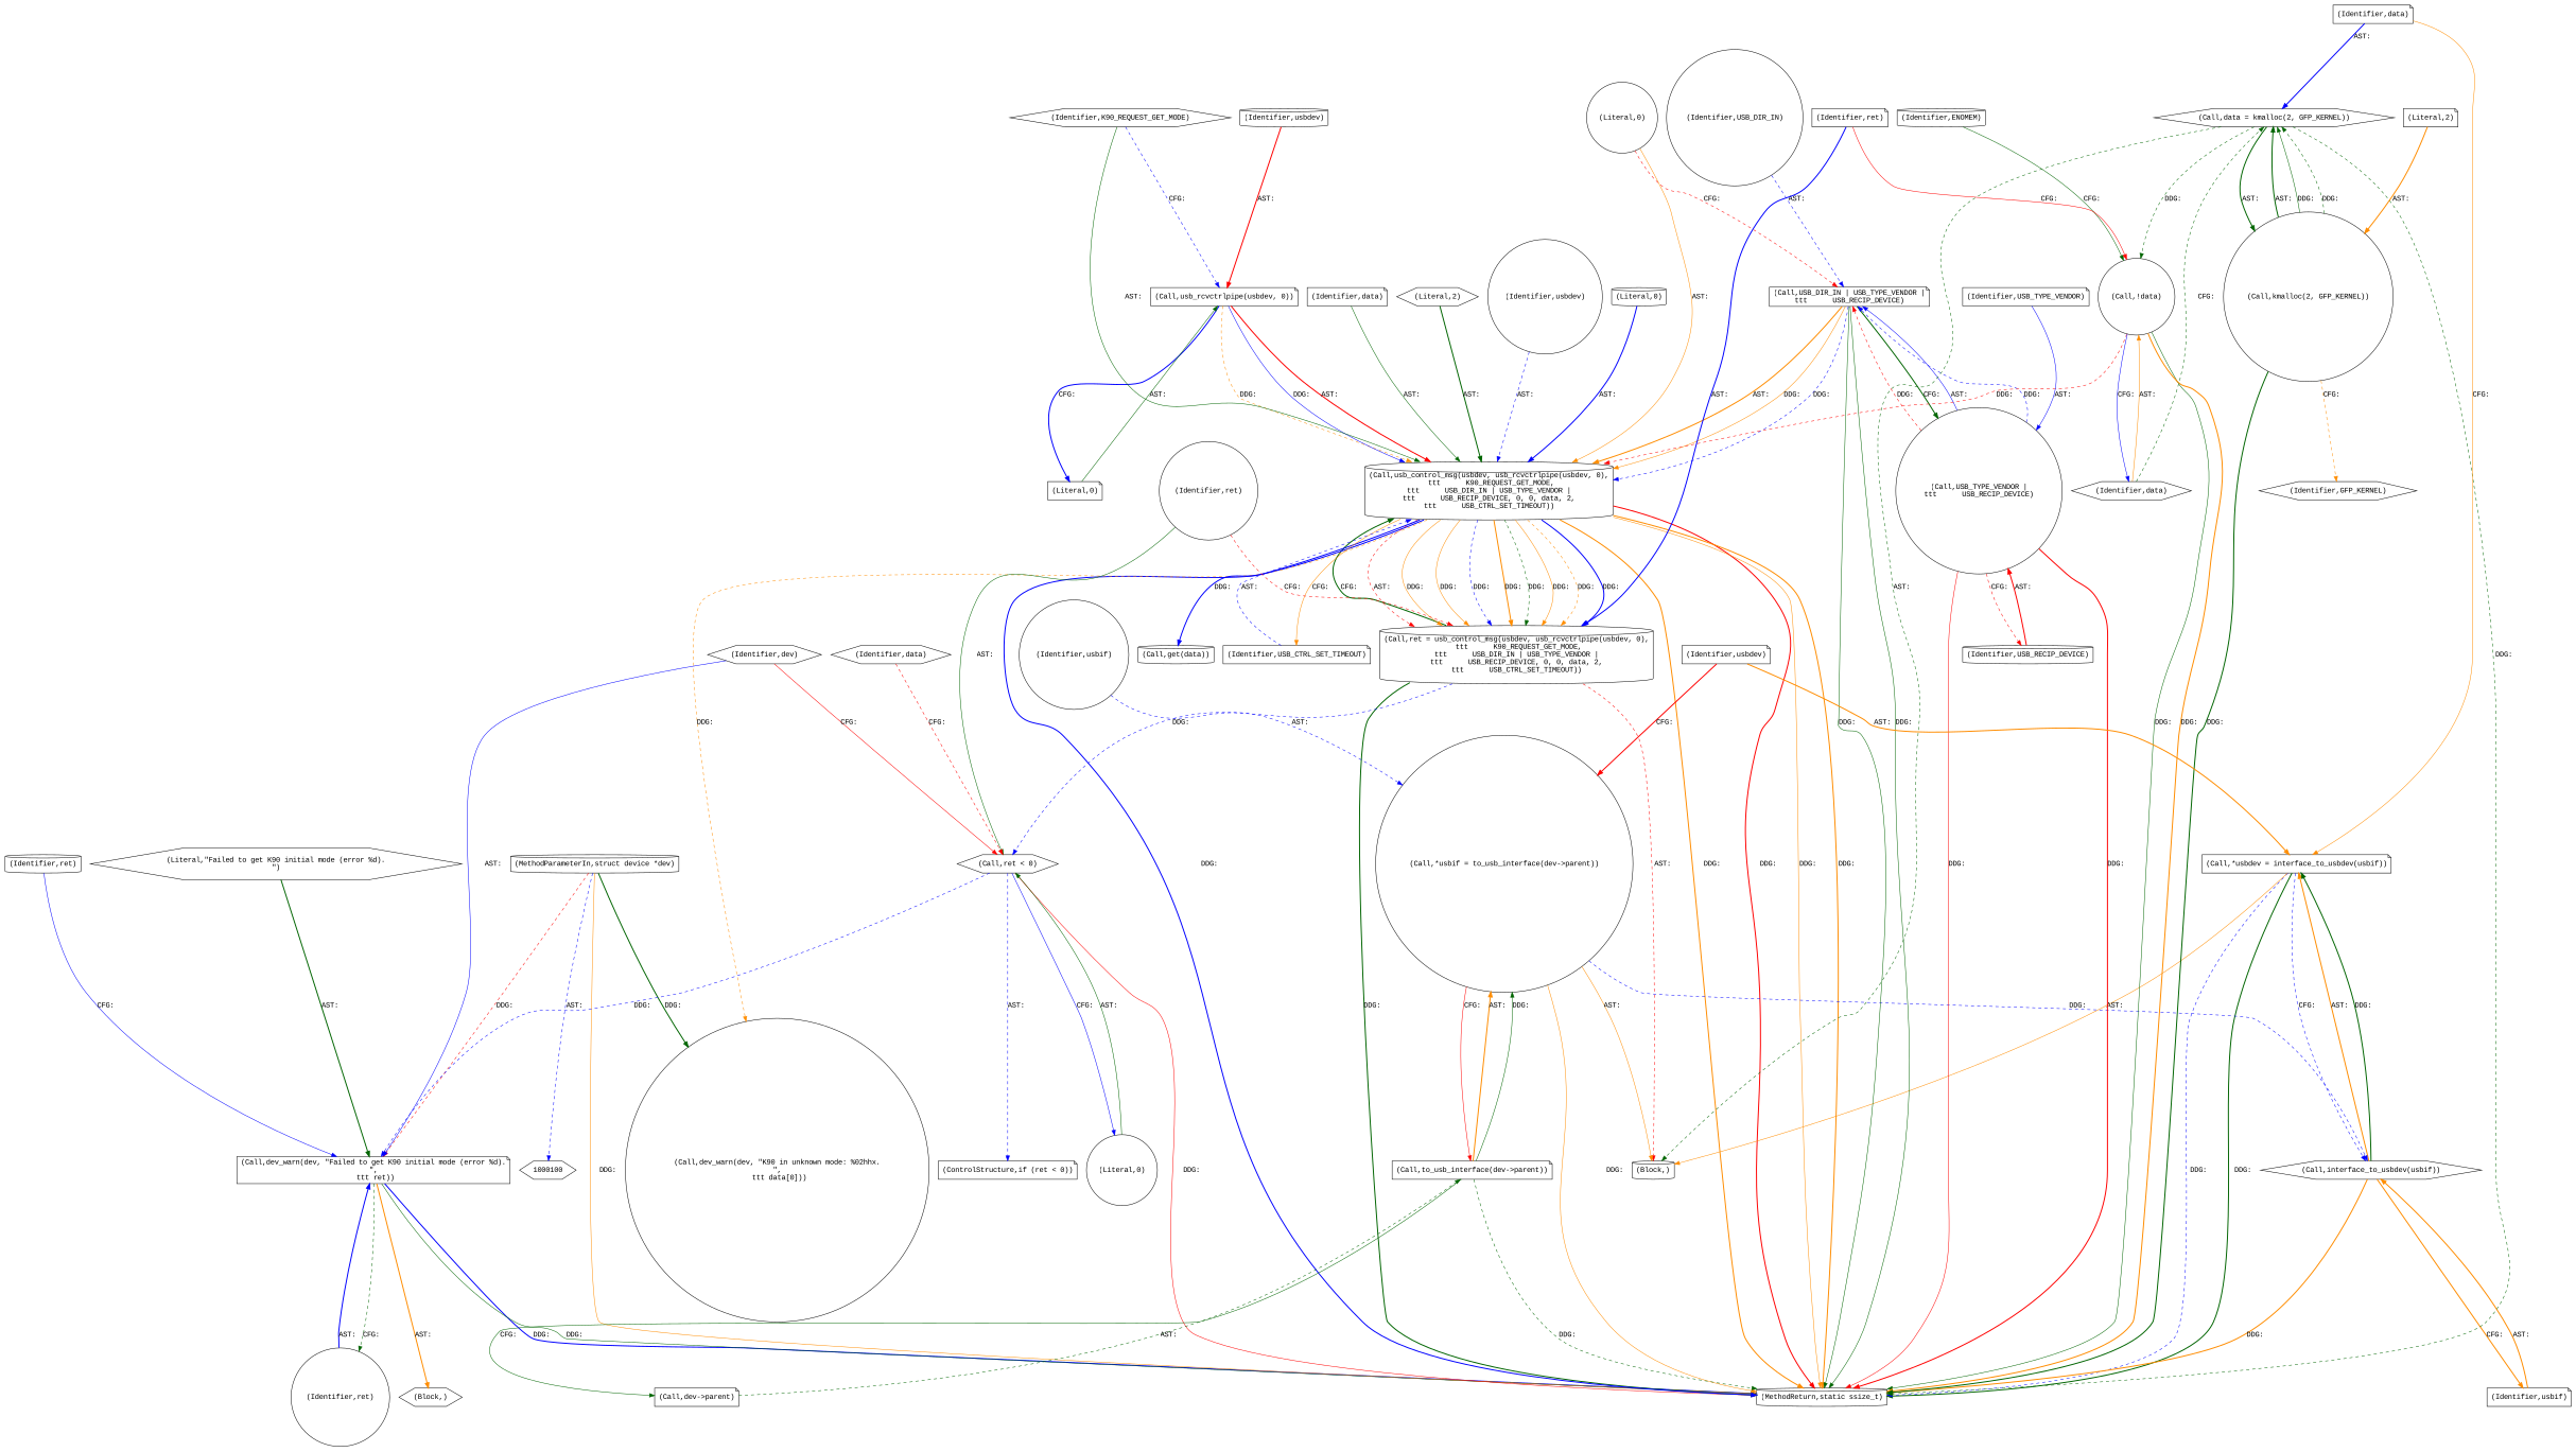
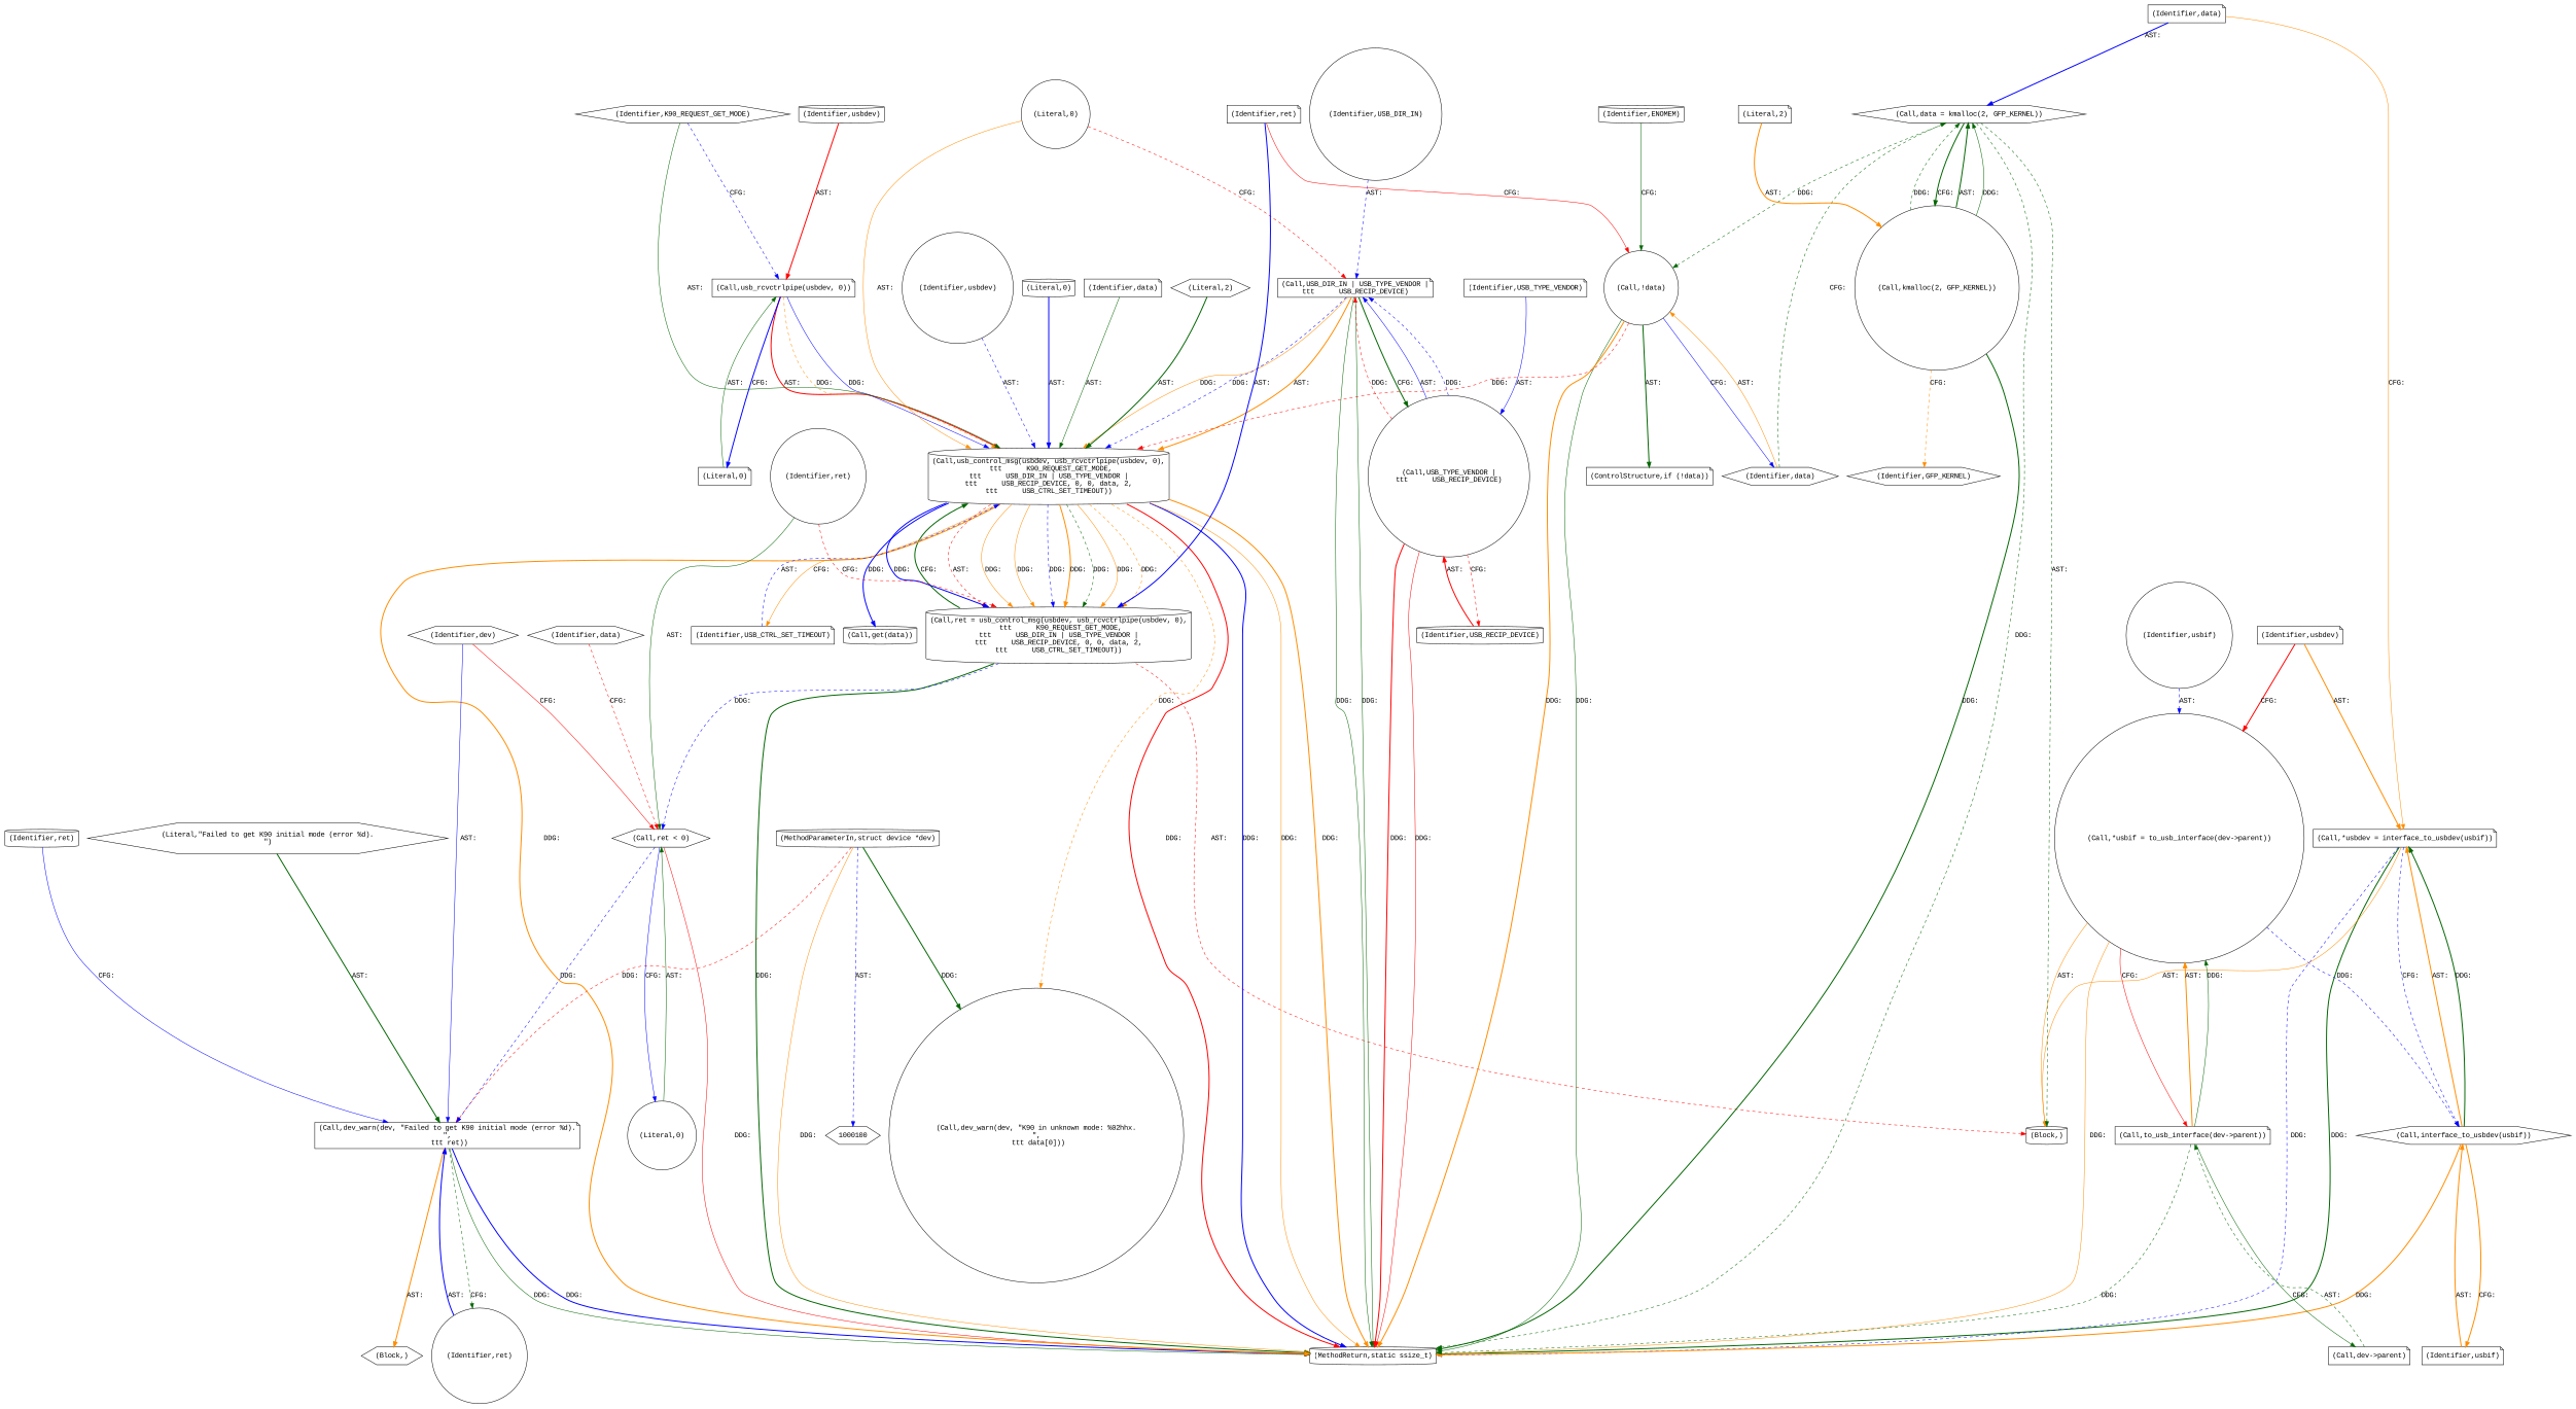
  digraph {
    fontname="Liberation Mono"
    node [fontname="Liberation Mono" shape=note]
    edge [color=darkgreen fontname="Liberation Mono" style=bold]
    n1 [label="(Call,dev_warn(dev, \"Failed to get K90 initial mode (error %d).\n\",\n \t\t\t ret))"]
    n2 [label="(Identifier,ret)" shape=circle]
    n3 [label="(Block,)" shape=hexagon]
    n4 [label="(MethodReturn,static ssize_t)" shape=cylinder]
    n5 [label="(MethodParameterIn,struct device *dev)" shape=cylinder]
    n6 [label="(Call,dev_warn(dev, \"K90 in unknown mode: %02hhx.\n\",\n \t\t\t data[0]))" shape=circle]
    1000100 [shape=hexagon]
    n8 [label="(Call,ret < 0)" shape=hexagon]
    n9 [label="(Literal,0)" shape=circle]
-   n10 [label="(ControlStructure,if (ret < 0))"]
    n11 [label="(Call,ret = usb_control_msg(usbdev, usb_rcvctrlpipe(usbdev, 0),\n \t\t\t      K90_REQUEST_GET_MODE,\n\t\t\t      USB_DIR_IN | USB_TYPE_VENDOR |\n\t\t\t      USB_RECIP_DEVICE, 0, 0, data, 2,\n\t\t\t      USB_CTRL_SET_TIMEOUT))" shape=cylinder]
    n12 [label="(Call,usb_control_msg(usbdev, usb_rcvctrlpipe(usbdev, 0),\n \t\t\t      K90_REQUEST_GET_MODE,\n\t\t\t      USB_DIR_IN | USB_TYPE_VENDOR |\n\t\t\t      USB_RECIP_DEVICE, 0, 0, data, 2,\n\t\t\t      USB_CTRL_SET_TIMEOUT))" shape=cylinder]
    n13 [label="(Block,)" shape=cylinder]
    n14 [label="(Call,get(data))" shape=cylinder]
    n15 [label="(Identifier,USB_CTRL_SET_TIMEOUT)"]
    n16 [label="(Call,usb_rcvctrlpipe(usbdev, 0))"]
    n17 [label="(Literal,0)"]
    n18 [label="(Call,*usbdev = interface_to_usbdev(usbif))"]
    n19 [label="(Call,interface_to_usbdev(usbif))" shape=hexagon]
    n20 [label="(Identifier,usbif)"]
    n21 [label="(Call,*usbif = to_usb_interface(dev->parent))" shape=circle]
    n22 [label="(Call,to_usb_interface(dev->parent))"]
    n23 [label="(Call,dev->parent)"]
    n24 [label="(Call,USB_DIR_IN | USB_TYPE_VENDOR |\n\t\t\t      USB_RECIP_DEVICE)"]
    n25 [label="(Call,USB_TYPE_VENDOR |\n\t\t\t      USB_RECIP_DEVICE)" shape=circle]
    n26 [label="(Identifier,USB_RECIP_DEVICE)" shape=cylinder]
    n27 [label="(Call,!data)" shape=circle]
+   n28 [label="(ControlStructure,if (!data))"]
    n29 [label="(Identifier,data)" shape=hexagon]
    n30 [label="(Call,data = kmalloc(2, GFP_KERNEL))" shape=hexagon]
    n31 [label="(Call,kmalloc(2, GFP_KERNEL))" shape=circle]
    n32 [label="(Identifier,GFP_KERNEL)" shape=hexagon]
    n33 [label="(Literal,\"Failed to get K90 initial mode (error %d).\n\")" shape=hexagon]
    n34 [label="(Identifier,usbdev)" shape=circle]
    n35 [label="(Literal,2)"]
    n36 [label="(Identifier,dev)" shape=hexagon]
    n37 [label="(Identifier,usbdev)"]
    n38 [label="(Identifier,ret)" shape=cylinder]
    n39 [label="(Identifier,USB_DIR_IN)" shape=circle]
    n40 [label="(Identifier,USB_TYPE_VENDOR)"]
    n41 [label="(Literal,0)" shape=cylinder]
    n42 [label="(Identifier,K90_REQUEST_GET_MODE)" shape=hexagon]
    n43 [label="(Identifier,usbif)" shape=circle]
    n44 [label="(Literal,0)" shape=circle]
    n45 [label="(Identifier,ENOMEM)" shape=cylinder]
    n46 [label="(Identifier,data)"]
    n47 [label="(Identifier,data)"]
    n48 [label="(Identifier,ret)"]
    n49 [label="(Literal,2)" shape=hexagon]
    n50 [label="(Identifier,ret)" shape=circle]
    n51 [label="(Identifier,data)" shape=hexagon]
    n52 [label="(Identifier,usbdev)" shape=cylinder]
    n1 -> n2 [label="CFG: " style=dashed]
    n1 -> n3 [color=darkorange label="AST: "]
    n1 -> n4 [color=blue label="DDG: "]
    n1 -> n4 [label="DDG: " style=solid]
    n2 -> n1 [color=blue label="AST: "]
    n5 -> n1 [color=red label="DDG: " style=dashed]
    n5 -> n4 [color=darkorange label="DDG: " style=solid]
    n5 -> n6 [label="DDG: "]
    n5 -> 1000100 [color=blue label="AST: " style=dashed]
    n8 -> n1 [color=blue label="DDG: " style=dashed]
    n8 -> n4 [color=red label="DDG: " style=solid]
    n8 -> n9 [color=blue label="CFG: " style=solid]
-   n8 -> n10 [color=blue label="AST: " style=dashed]
    n9 -> n8 [label="AST: " style=solid]
    n11 -> n4 [label="DDG: "]
    n11 -> n8 [color=blue label="DDG: " style=dashed]
    n11 -> n12 [label="CFG: "]
    n11 -> n13 [color=red label="AST: " style=dashed]
    n12 -> n4 [color=blue label="DDG: "]
    n12 -> n4 [color=darkorange label="DDG: "]
    n12 -> n4 [color=red label="DDG: "]
    n12 -> n4 [color=darkorange label="DDG: " style=solid]
    n12 -> n4 [color=darkorange label="DDG: "]
    n12 -> n6 [color=darkorange label="DDG: " style=dashed]
    n12 -> n11 [color=red label="AST: " style=dashed]
    n12 -> n11 [color=darkorange label="DDG: " style=solid]
    n12 -> n11 [color=darkorange label="DDG: " style=solid]
    n12 -> n11 [color=blue label="DDG: " style=dashed]
    n12 -> n11 [color=darkorange label="DDG: "]
    n12 -> n11 [label="DDG: " style=dashed]
    n12 -> n11 [color=darkorange label="DDG: " style=solid]
    n12 -> n11 [color=darkorange label="DDG: " style=dashed]
    n12 -> n11 [color=blue label="DDG: "]
    n12 -> n14 [color=blue label="DDG: "]
    n12 -> n15 [color=darkorange label="CFG: " style=solid]
    n15 -> n12 [color=blue label="AST: " style=dashed]
    n16 -> n12 [color=red label="AST: "]
    n16 -> n12 [color=darkorange label="DDG: " style=dashed]
    n16 -> n12 [color=blue label="DDG: " style=solid]
    n16 -> n17 [color=blue label="CFG: "]
    n17 -> n16 [label="AST: " style=solid]
    n18 -> n4 [label="DDG: "]
    n18 -> n4 [color=blue label="DDG: " style=dashed]
    n18 -> n13 [color=darkorange label="AST: " style=solid]
    n18 -> n19 [color=blue label="CFG: " style=dashed]
    n19 -> n4 [color=darkorange label="DDG: "]
    n19 -> n18 [color=darkorange label="AST: "]
    n19 -> n18 [label="DDG: "]
    n19 -> n20 [color=darkorange label="CFG: "]
    n20 -> n19 [color=darkorange label="AST: "]
    n21 -> n4 [color=darkorange label="DDG: " style=solid]
    n21 -> n13 [color=darkorange label="AST: " style=solid]
    n21 -> n19 [color=blue label="DDG: " style=dashed]
    n21 -> n22 [color=red label="CFG: " style=solid]
    n22 -> n4 [label="DDG: " style=dashed]
    n22 -> n21 [color=darkorange label="AST: "]
    n22 -> n21 [label="DDG: " style=solid]
    n22 -> n23 [label="CFG: " style=solid]
    n23 -> n22 [label="AST: " style=dashed]
    n24 -> n4 [label="DDG: " style=solid]
    n24 -> n4 [label="DDG: " style=solid]
    n24 -> n12 [color=darkorange label="AST: "]
    n24 -> n12 [color=darkorange label="DDG: " style=solid]
    n24 -> n12 [color=blue label="DDG: " style=dashed]
    n24 -> n25 [label="CFG: "]
    n25 -> n4 [color=red label="DDG: "]
    n25 -> n4 [color=red label="DDG: " style=solid]
    n25 -> n24 [color=blue label="AST: " style=solid]
    n25 -> n24 [color=blue label="DDG: " style=dashed]
    n25 -> n24 [color=red label="DDG: " style=dashed]
    n25 -> n26 [color=red label="CFG: " style=dashed]
    n26 -> n25 [color=red label="AST: "]
    n27 -> n4 [label="DDG: " style=solid]
    n27 -> n4 [color=darkorange label="DDG: "]
    n27 -> n12 [color=red label="DDG: " style=dashed]
+   n27 -> n28 [label="AST: "]
    n27 -> n29 [color=blue label="CFG: " style=solid]
    n29 -> n27 [color=darkorange label="AST: " style=solid]
    n29 -> n30 [label="CFG: " style=dashed]
    n30 -> n4 [label="DDG: " style=dashed]
    n30 -> n13 [label="AST: " style=dashed]
    n30 -> n27 [label="DDG: " style=dashed]
-   n30 -> n31 [label="AST: "]
+   n30 -> n31 [label="CFG: "]
    n31 -> n4 [label="DDG: "]
    n31 -> n30 [label="AST: "]
    n31 -> n30 [label="DDG: " style=solid]
    n31 -> n30 [label="DDG: " style=dashed]
    n31 -> n32 [color=darkorange label="CFG: " style=dashed]
    n33 -> n1 [label="AST: "]
    n34 -> n12 [color=blue label="AST: " style=dashed]
    n35 -> n31 [color=darkorange label="AST: "]
    n36 -> n1 [color=blue label="AST: " style=solid]
    n36 -> n8 [color=red label="CFG: " style=solid]
    n37 -> n18 [color=darkorange label="AST: "]
    n37 -> n21 [color=red label="CFG: "]
    n38 -> n1 [color=blue label="CFG: " style=solid]
    n39 -> n24 [color=blue label="AST: " style=dashed]
    n40 -> n25 [color=blue label="AST: " style=solid]
    n41 -> n12 [color=blue label="AST: "]
    n42 -> n12 [label="AST: " style=solid]
    n42 -> n16 [color=blue label="CFG: " style=dashed]
    n43 -> n21 [color=blue label="AST: " style=dashed]
    n44 -> n12 [color=darkorange label="AST: " style=solid]
    n44 -> n24 [color=red label="CFG: " style=dashed]
    n45 -> n27 [label="CFG: " style=solid]
    n46 -> n12 [label="AST: " style=solid]
    n47 -> n18 [color=darkorange label="CFG: " style=solid]
    n47 -> n30 [color=blue label="AST: "]
    n48 -> n11 [color=blue label="AST: "]
    n48 -> n27 [color=red label="CFG: " style=solid]
    n49 -> n12 [label="AST: "]
    n50 -> n8 [label="AST: " style=solid]
    n50 -> n11 [color=red label="CFG: " style=dashed]
    n51 -> n8 [color=red label="CFG: " style=dashed]
    n52 -> n16 [color=red label="AST: "]
  }
